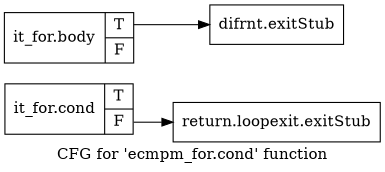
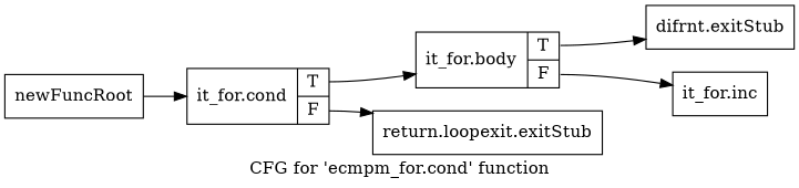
  digraph {
    label="CFG for 'ecmpm_for.cond' function"
    rankdir=LR
    node [shape=record]
    edge [tailport=s1]
+   n1 [label="{newFuncRoot}"]
    n2 [label="{it_for.cond|{<s0>T|<s1>F}}"]
    n3 [label="{return.loopexit.exitStub}"]
    n4 [label="{it_for.body|{<s0>T|<s1>F}}"]
    n5 [label="{difrnt.exitStub}"]
+   n6 [label="{it_for.inc}"]
+   n1 -> n2 [tailport=""]
    n2 -> n3
+   n2 -> n4 [tailport=s0]
    n4 -> n5 [tailport=s0]
+   n4 -> n6
  }
